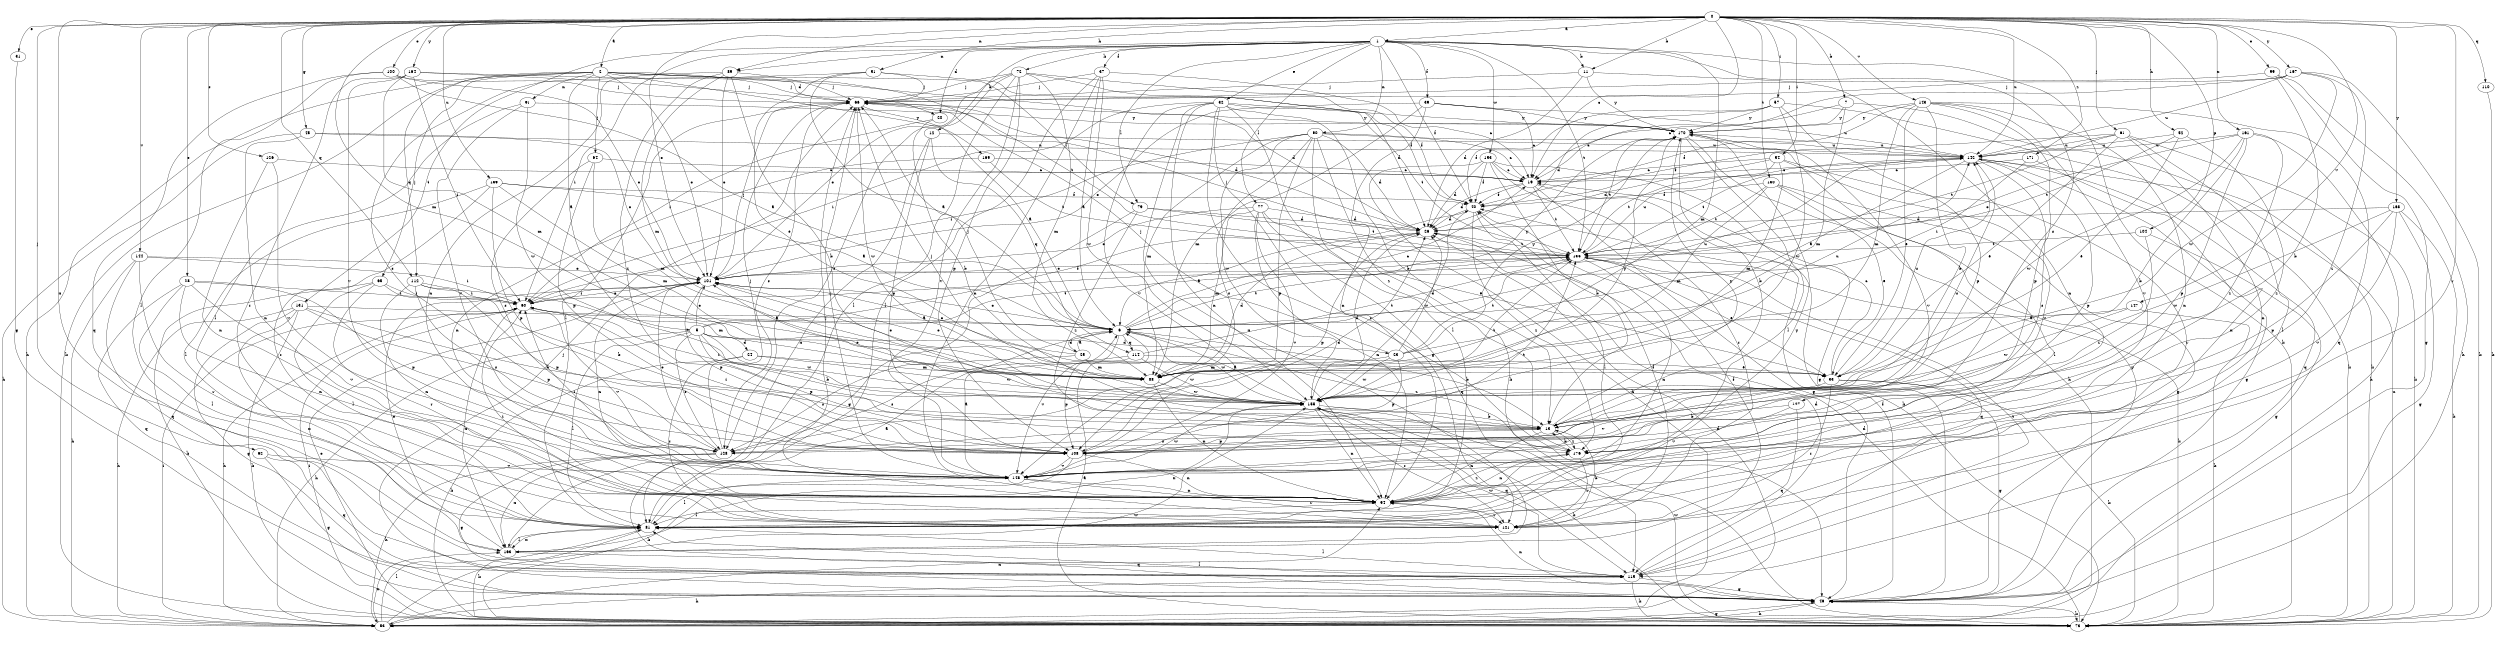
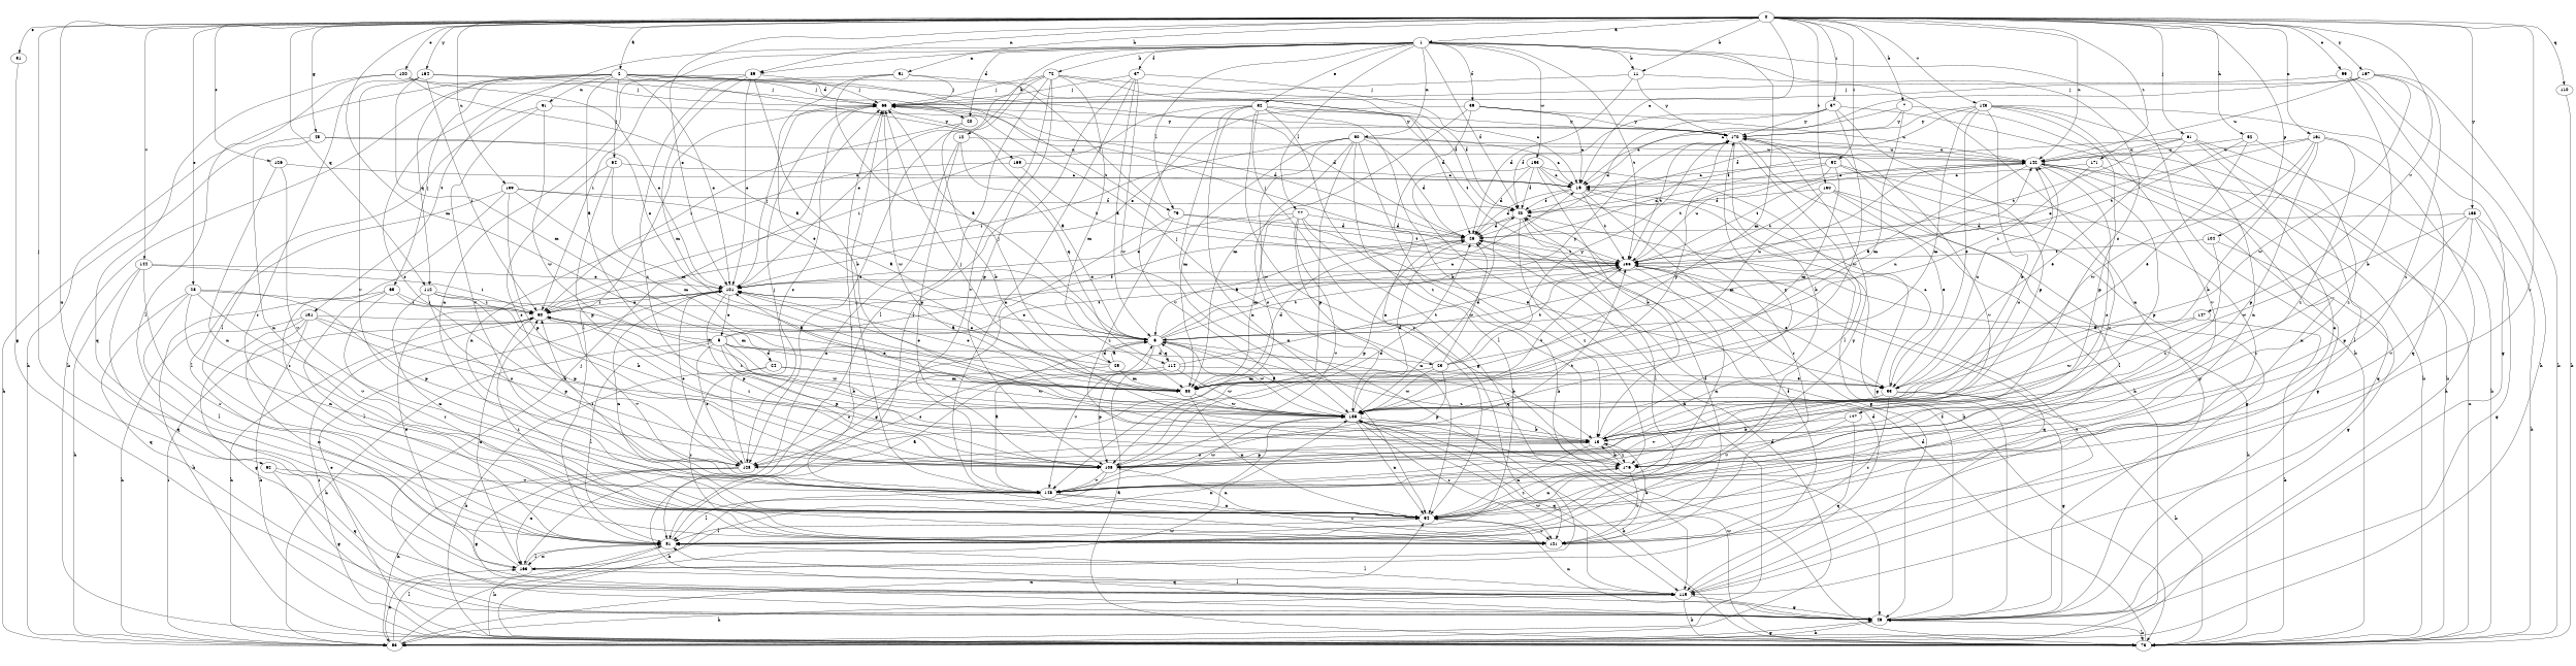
  strict digraph {
    0
    1
    2
    7
    11
    19
    28
    31
    45
    51
    52
    54
    57
    61
    62
    88
    89
    99
    100
    101
    104
    110
    112
    121
    126
    130
    139
    142
    143
    144
    147
    161
    163
    164
    167
    168
    171
    12
    20
    32
    37
    39
    40
    60
    72
    73
    77
    79
    90
    127
    131
    135
    153
    5
    53
    64
    65
    66
    91
    169
    170
    26
    94
    46
    81
    108
    148
    115
    128
    6
    33
    176
    155
    13
    114
    23
    24
    25
    0 -> 1 [label=a]
    0 -> 2 [label=a]
    0 -> 7 [label=b]
    0 -> 11 [label=b]
    0 -> 19 [label=c]
    0 -> 28 [label=e]
    0 -> 31 [label=e]
    0 -> 45 [label=g]
    0 -> 51 [label=h]
    0 -> 52 [label=h]
    0 -> 54 [label=i]
    0 -> 57 [label=i]
    0 -> 61 [label=j]
    0 -> 62 [label=j]
    0 -> 88 [label=m]
    0 -> 89 [label=n]
    0 -> 99 [label=o]
    0 -> 100 [label=o]
    0 -> 101 [label=o]
    0 -> 104 [label=p]
    0 -> 110 [label=q]
    0 -> 112 [label=q]
    0 -> 121 [label=r]
    0 -> 126 [label=s]
    0 -> 130 [label=t]
    0 -> 139 [label=u]
    0 -> 142 [label=u]
    0 -> 143 [label=v]
    0 -> 144 [label=v]
    0 -> 147 [label=v]
    0 -> 161 [label=x]
    0 -> 163 [label=x]
    0 -> 164 [label=y]
    0 -> 167 [label=y]
    0 -> 168 [label=y]
    0 -> 171 [label=z]
    1 -> 11 [label=b]
    1 -> 88 [label=m]
    1 -> 89 [label=n]
    1 -> 12 [label=b]
    1 -> 20 [label=d]
    1 -> 32 [label=e]
    1 -> 37 [label=f]
    1 -> 39 [label=f]
    1 -> 40 [label=f]
    1 -> 60 [label=i]
    1 -> 72 [label=k]
    1 -> 73 [label=k]
    1 -> 77 [label=l]
    1 -> 79 [label=l]
    1 -> 90 [label=n]
    1 -> 127 [label=s]
    1 -> 131 [label=t]
    1 -> 135 [label=t]
    1 -> 153 [label=w]
    2 -> 101 [label=o]
    2 -> 112 [label=q]
    2 -> 20 [label=d]
    2 -> 73 [label=k]
    2 -> 79 [label=l]
    2 -> 135 [label=t]
    2 -> 5 [label=a]
    2 -> 53 [label=h]
    2 -> 64 [label=j]
    2 -> 65 [label=j]
    2 -> 66 [label=j]
    2 -> 91 [label=n]
    2 -> 169 [label=y]
    7 -> 19 [label=c]
    7 -> 88 [label=m]
    7 -> 73 [label=k]
    7 -> 170 [label=y]
    11 -> 66 [label=j]
    11 -> 170 [label=y]
    11 -> 26 [label=d]
    11 -> 94 [label=n]
    19 -> 40 [label=f]
    19 -> 73 [label=k]
    19 -> 135 [label=t]
    19 -> 26 [label=d]
    19 -> 46 [label=g]
    28 -> 60 [label=i]
    28 -> 94 [label=n]
    28 -> 81 [label=l]
    28 -> 108 [label=p]
    28 -> 148 [label=v]
    28 -> 115 [label=q]
    31 -> 46 [label=g]
    45 -> 101 [label=o]
    45 -> 142 [label=u]
    45 -> 53 [label=h]
    45 -> 94 [label=n]
    51 -> 40 [label=f]
    51 -> 66 [label=j]
    51 -> 128 [label=s]
    51 -> 6 [label=a]
    51 -> 33 [label=e]
    52 -> 142 [label=u]
    52 -> 135 [label=t]
    52 -> 33 [label=e]
    52 -> 176 [label=z]
    54 -> 19 [label=c]
    54 -> 88 [label=m]
    54 -> 121 [label=r]
    54 -> 135 [label=t]
    54 -> 26 [label=d]
    54 -> 148 [label=v]
    57 -> 40 [label=f]
    57 -> 73 [label=k]
    57 -> 170 [label=y]
    57 -> 26 [label=d]
    57 -> 108 [label=p]
    57 -> 155 [label=w]
    61 -> 142 [label=u]
    61 -> 40 [label=f]
    61 -> 73 [label=k]
    61 -> 135 [label=t]
    61 -> 94 [label=n]
    61 -> 81 [label=l]
    61 -> 33 [label=e]
    62 -> 46 [label=g]
    62 -> 148 [label=v]
    62 -> 115 [label=q]
    88 -> 101 [label=o]
    88 -> 26 [label=d]
    88 -> 94 [label=n]
    88 -> 155 [label=w]
    89 -> 88 [label=m]
    89 -> 101 [label=o]
    89 -> 66 [label=j]
    89 -> 94 [label=n]
    89 -> 176 [label=z]
    89 -> 13 [label=b]
    99 -> 53 [label=h]
    99 -> 66 [label=j]
    99 -> 46 [label=g]
    99 -> 13 [label=b]
    100 -> 101 [label=o]
    100 -> 66 [label=j]
    100 -> 81 [label=l]
    100 -> 115 [label=q]
    100 -> 6 [label=a]
    101 -> 60 [label=i]
    101 -> 66 [label=j]
    101 -> 94 [label=n]
    101 -> 108 [label=p]
    104 -> 135 [label=t]
    104 -> 46 [label=g]
    104 -> 176 [label=z]
    110 -> 73 [label=k]
    112 -> 88 [label=m]
    112 -> 60 [label=i]
    112 -> 94 [label=n]
    112 -> 108 [label=p]
    112 -> 128 [label=s]
    121 -> 40 [label=f]
    121 -> 60 [label=i]
    121 -> 66 [label=j]
    121 -> 13 [label=b]
    126 -> 19 [label=c]
    126 -> 94 [label=n]
    126 -> 148 [label=v]
    130 -> 88 [label=m]
    130 -> 40 [label=f]
    130 -> 135 [label=t]
    130 -> 46 [label=g]
    130 -> 81 [label=l]
    130 -> 33 [label=e]
    139 -> 88 [label=m]
    139 -> 121 [label=r]
    139 -> 40 [label=f]
    139 -> 81 [label=l]
    139 -> 108 [label=p]
    139 -> 6 [label=a]
    142 -> 19 [label=c]
    142 -> 135 [label=t]
    142 -> 46 [label=g]
    142 -> 108 [label=p]
    142 -> 115 [label=q]
    142 -> 128 [label=s]
    142 -> 6 [label=a]
    143 -> 88 [label=m]
    143 -> 40 [label=f]
    143 -> 170 [label=y]
    143 -> 94 [label=n]
    143 -> 108 [label=p]
    143 -> 148 [label=v]
    143 -> 115 [label=q]
    143 -> 33 [label=e]
    143 -> 13 [label=b]
    144 -> 101 [label=o]
    144 -> 121 [label=r]
    144 -> 60 [label=i]
    144 -> 53 [label=h]
    144 -> 115 [label=q]
    147 -> 73 [label=k]
    147 -> 6 [label=a]
    147 -> 155 [label=w]
    161 -> 101 [label=o]
    161 -> 142 [label=u]
    161 -> 53 [label=h]
    161 -> 108 [label=p]
    161 -> 176 [label=z]
    161 -> 155 [label=w]
    161 -> 13 [label=b]
    163 -> 101 [label=o]
    163 -> 40 [label=f]
    163 -> 81 [label=l]
    163 -> 115 [label=q]
    164 -> 88 [label=m]
    164 -> 121 [label=r]
    164 -> 60 [label=i]
    164 -> 66 [label=j]
    164 -> 26 [label=d]
    164 -> 148 [label=v]
    167 -> 19 [label=c]
    167 -> 142 [label=u]
    167 -> 73 [label=k]
    167 -> 66 [label=j]
    167 -> 176 [label=z]
    167 -> 155 [label=w]
    168 -> 73 [label=k]
    168 -> 26 [label=d]
    168 -> 46 [label=g]
    168 -> 108 [label=p]
    168 -> 148 [label=v]
    168 -> 155 [label=w]
    171 -> 19 [label=c]
    171 -> 60 [label=i]
    171 -> 94 [label=n]
    12 -> 142 [label=u]
    12 -> 163 [label=x]
    12 -> 108 [label=p]
    12 -> 114 [label=q]
    20 -> 60 [label=i]
    20 -> 13 [label=b]
    32 -> 121 [label=r]
    32 -> 163 [label=x]
    32 -> 60 [label=i]
    32 -> 135 [label=t]
    32 -> 170 [label=y]
    32 -> 94 [label=n]
    32 -> 46 [label=g]
    32 -> 148 [label=v]
    32 -> 176 [label=z]
    32 -> 13 [label=b]
    37 -> 19 [label=c]
    37 -> 66 [label=j]
    37 -> 94 [label=n]
    37 -> 81 [label=l]
    37 -> 6 [label=a]
    37 -> 155 [label=w]
    39 -> 19 [label=c]
    39 -> 88 [label=m]
    39 -> 101 [label=o]
    39 -> 142 [label=u]
    39 -> 170 [label=y]
    39 -> 94 [label=n]
    40 -> 26 [label=d]
    40 -> 81 [label=l]
    40 -> 176 [label=z]
    40 -> 155 [label=w]
    60 -> 101 [label=o]
    60 -> 163 [label=x]
    60 -> 53 [label=h]
    60 -> 148 [label=v]
    60 -> 6 [label=a]
    72 -> 88 [label=m]
    72 -> 101 [label=o]
    72 -> 40 [label=f]
    72 -> 66 [label=j]
    72 -> 26 [label=d]
    72 -> 81 [label=l]
    72 -> 108 [label=p]
    72 -> 148 [label=v]
    72 -> 128 [label=s]
    73 -> 101 [label=o]
    73 -> 142 [label=u]
    73 -> 60 [label=i]
    73 -> 26 [label=d]
    73 -> 6 [label=a]
    73 -> 155 [label=w]
    77 -> 88 [label=m]
    77 -> 101 [label=o]
    77 -> 26 [label=d]
    77 -> 94 [label=n]
    77 -> 148 [label=v]
    77 -> 115 [label=q]
    77 -> 33 [label=e]
    79 -> 135 [label=t]
    79 -> 26 [label=d]
    79 -> 46 [label=g]
    79 -> 176 [label=z]
    90 -> 19 [label=c]
    90 -> 88 [label=m]
    90 -> 142 [label=u]
    90 -> 60 [label=i]
    90 -> 73 [label=k]
    90 -> 26 [label=d]
    90 -> 81 [label=l]
    90 -> 108 [label=p]
    90 -> 128 [label=s]
    90 -> 155 [label=w]
    127 -> 148 [label=v]
    127 -> 115 [label=q]
    127 -> 13 [label=b]
    131 -> 163 [label=x]
    131 -> 73 [label=k]
    131 -> 53 [label=h]
    131 -> 46 [label=g]
    131 -> 108 [label=p]
    131 -> 6 [label=a]
    131 -> 13 [label=b]
    135 -> 101 [label=o]
    135 -> 142 [label=u]
    135 -> 73 [label=k]
    135 -> 66 [label=j]
    135 -> 94 [label=n]
    135 -> 115 [label=q]
    135 -> 33 [label=e]
    153 -> 19 [label=c]
    153 -> 121 [label=r]
    153 -> 40 [label=f]
    153 -> 53 [label=h]
    153 -> 26 [label=d]
    153 -> 46 [label=g]
    153 -> 13 [label=b]
-   5 -> 101 [label=o]
+   101 -> 5 [label=o]
    5 -> 40 [label=f]
    5 -> 135 [label=t]
    5 -> 53 [label=h]
    5 -> 81 [label=l]
    5 -> 108 [label=p]
    5 -> 128 [label=s]
    5 -> 155 [label=w]
    5 -> 13 [label=b]
    5 -> 23 [label=d]
    5 -> 24 [label=d]
    53 -> 163 [label=x]
    53 -> 60 [label=i]
    53 -> 26 [label=d]
    53 -> 94 [label=n]
    53 -> 46 [label=g]
    53 -> 81 [label=l]
    53 -> 155 [label=w]
    64 -> 19 [label=c]
    64 -> 88 [label=m]
    64 -> 108 [label=p]
    64 -> 128 [label=s]
    65 -> 121 [label=r]
    65 -> 60 [label=i]
    65 -> 73 [label=k]
    65 -> 81 [label=l]
    65 -> 13 [label=b]
    66 -> 170 [label=y]
    66 -> 26 [label=d]
    66 -> 81 [label=l]
    66 -> 128 [label=s]
    66 -> 6 [label=a]
    66 -> 155 [label=w]
    91 -> 170 [label=y]
    91 -> 81 [label=l]
    91 -> 148 [label=v]
    91 -> 155 [label=w]
    169 -> 19 [label=c]
    169 -> 135 [label=t]
    169 -> 94 [label=n]
    170 -> 142 [label=u]
    170 -> 135 [label=t]
    170 -> 53 [label=h]
    170 -> 81 [label=l]
    170 -> 148 [label=v]
    170 -> 13 [label=b]
    26 -> 135 [label=t]
    26 -> 108 [label=p]
    26 -> 6 [label=a]
    94 -> 121 [label=r]
    94 -> 81 [label=l]
    94 -> 176 [label=z]
    46 -> 40 [label=f]
    46 -> 73 [label=k]
    46 -> 53 [label=h]
    46 -> 66 [label=j]
    46 -> 170 [label=y]
    46 -> 94 [label=n]
    46 -> 81 [label=l]
    81 -> 163 [label=x]
    81 -> 73 [label=k]
    81 -> 170 [label=y]
    81 -> 6 [label=a]
    108 -> 60 [label=i]
    108 -> 73 [label=k]
    108 -> 26 [label=d]
    108 -> 94 [label=n]
    108 -> 148 [label=v]
    148 -> 121 [label=r]
    148 -> 60 [label=i]
    148 -> 66 [label=j]
    148 -> 94 [label=n]
    148 -> 81 [label=l]
    148 -> 6 [label=a]
    148 -> 155 [label=w]
    115 -> 73 [label=k]
    115 -> 135 [label=t]
    115 -> 53 [label=h]
    115 -> 26 [label=d]
    115 -> 46 [label=g]
    115 -> 81 [label=l]
    115 -> 155 [label=w]
    128 -> 101 [label=o]
    128 -> 163 [label=x]
    128 -> 135 [label=t]
    128 -> 53 [label=h]
    128 -> 66 [label=j]
    128 -> 46 [label=g]
    6 -> 19 [label=c]
    6 -> 101 [label=o]
    6 -> 142 [label=u]
    6 -> 135 [label=t]
    6 -> 170 [label=y]
    6 -> 148 [label=v]
    6 -> 176 [label=z]
    6 -> 155 [label=w]
    6 -> 13 [label=b]
    6 -> 114 [label=q]
    6 -> 25 [label=d]
    33 -> 19 [label=c]
    33 -> 101 [label=o]
    33 -> 121 [label=r]
    33 -> 142 [label=u]
    33 -> 73 [label=k]
    33 -> 46 [label=g]
    33 -> 148 [label=v]
    176 -> 121 [label=r]
    176 -> 94 [label=n]
    176 -> 13 [label=b]
    155 -> 101 [label=o]
    155 -> 121 [label=r]
    155 -> 163 [label=x]
    155 -> 60 [label=i]
    155 -> 73 [label=k]
    155 -> 135 [label=t]
    155 -> 66 [label=j]
    155 -> 170 [label=y]
    155 -> 26 [label=d]
    155 -> 94 [label=n]
    155 -> 115 [label=q]
    155 -> 6 [label=a]
    155 -> 13 [label=b]
    13 -> 142 [label=u]
    13 -> 170 [label=y]
    13 -> 94 [label=n]
    13 -> 108 [label=p]
    13 -> 128 [label=s]
    13 -> 176 [label=z]
    114 -> 135 [label=t]
    114 -> 108 [label=p]
    114 -> 128 [label=s]
    114 -> 33 [label=e]
    114 -> 155 [label=w]
    23 -> 88 [label=m]
    23 -> 142 [label=u]
    23 -> 135 [label=t]
    23 -> 66 [label=j]
    23 -> 170 [label=y]
    23 -> 26 [label=d]
    23 -> 108 [label=p]
    23 -> 155 [label=w]
    24 -> 88 [label=m]
    24 -> 121 [label=r]
    24 -> 73 [label=k]
    24 -> 155 [label=w]
    25 -> 88 [label=m]
    25 -> 101 [label=o]
    25 -> 66 [label=j]
    25 -> 128 [label=s]
    25 -> 6 [label=a]
  }
